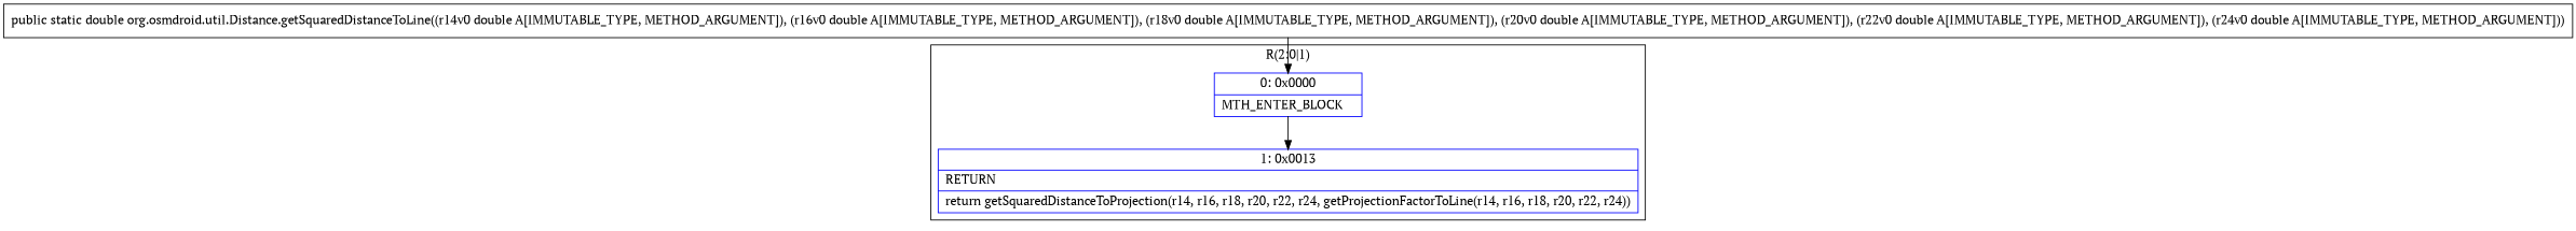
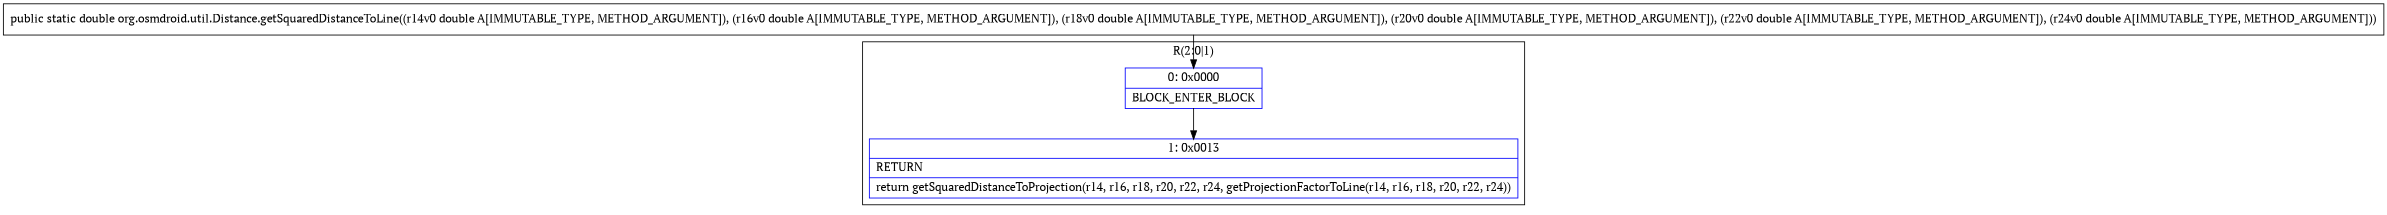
  digraph {
    fontname="PT Serif"
    node [color=blue shape=record fontname="PT Serif"]
    edge [fontname="PT Serif"]
-   n1 [label="{0\:\ 0x0000|MTH_ENTER_BLOCK\l}"]
+   n1 [label="{0\:\ 0x0000|BLOCK_ENTER_BLOCK\l}"]
    n2 [label="{1\:\ 0x0013|RETURN\l|return getSquaredDistanceToProjection(r14, r16, r18, r20, r22, r24, getProjectionFactorToLine(r14, r16, r18, r20, r22, r24))\l}"]
    n3 [label="{public static double org.osmdroid.util.Distance.getSquaredDistanceToLine((r14v0 double A[IMMUTABLE_TYPE, METHOD_ARGUMENT]), (r16v0 double A[IMMUTABLE_TYPE, METHOD_ARGUMENT]), (r18v0 double A[IMMUTABLE_TYPE, METHOD_ARGUMENT]), (r20v0 double A[IMMUTABLE_TYPE, METHOD_ARGUMENT]), (r22v0 double A[IMMUTABLE_TYPE, METHOD_ARGUMENT]), (r24v0 double A[IMMUTABLE_TYPE, METHOD_ARGUMENT])) }" color=""]
    subgraph cluster_1 {
      label="R(2:0|1)"
      n1
      n2
    }
    n1 -> n2
    n3 -> n1
  }
